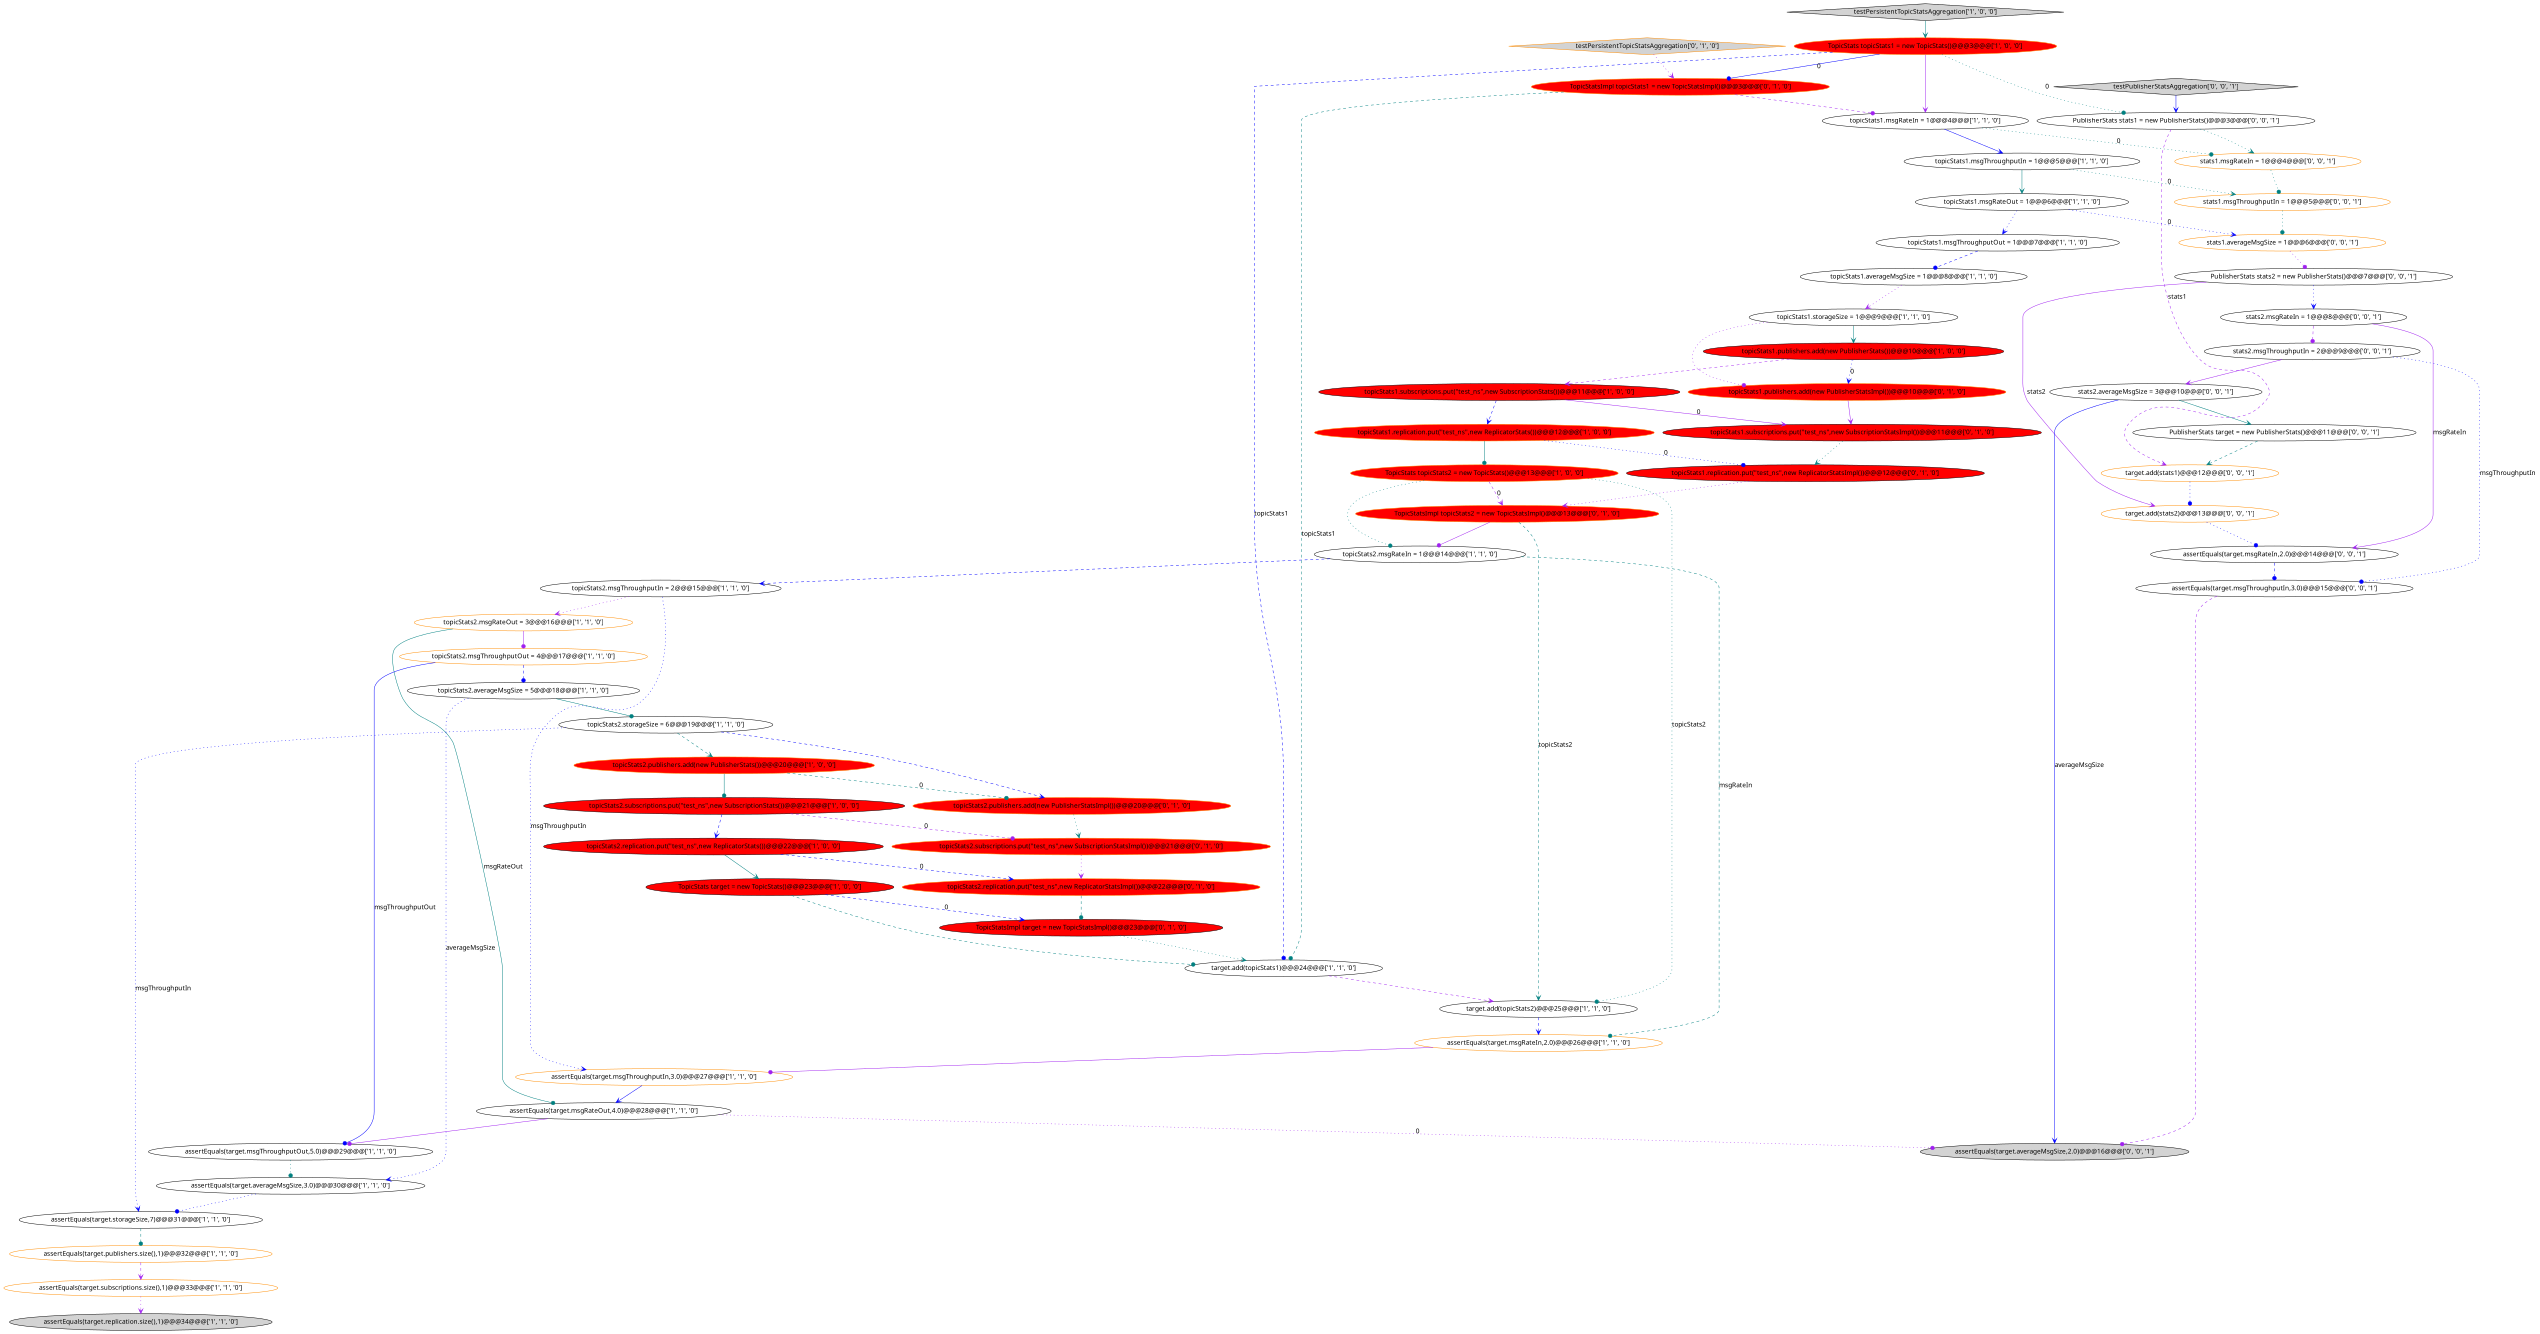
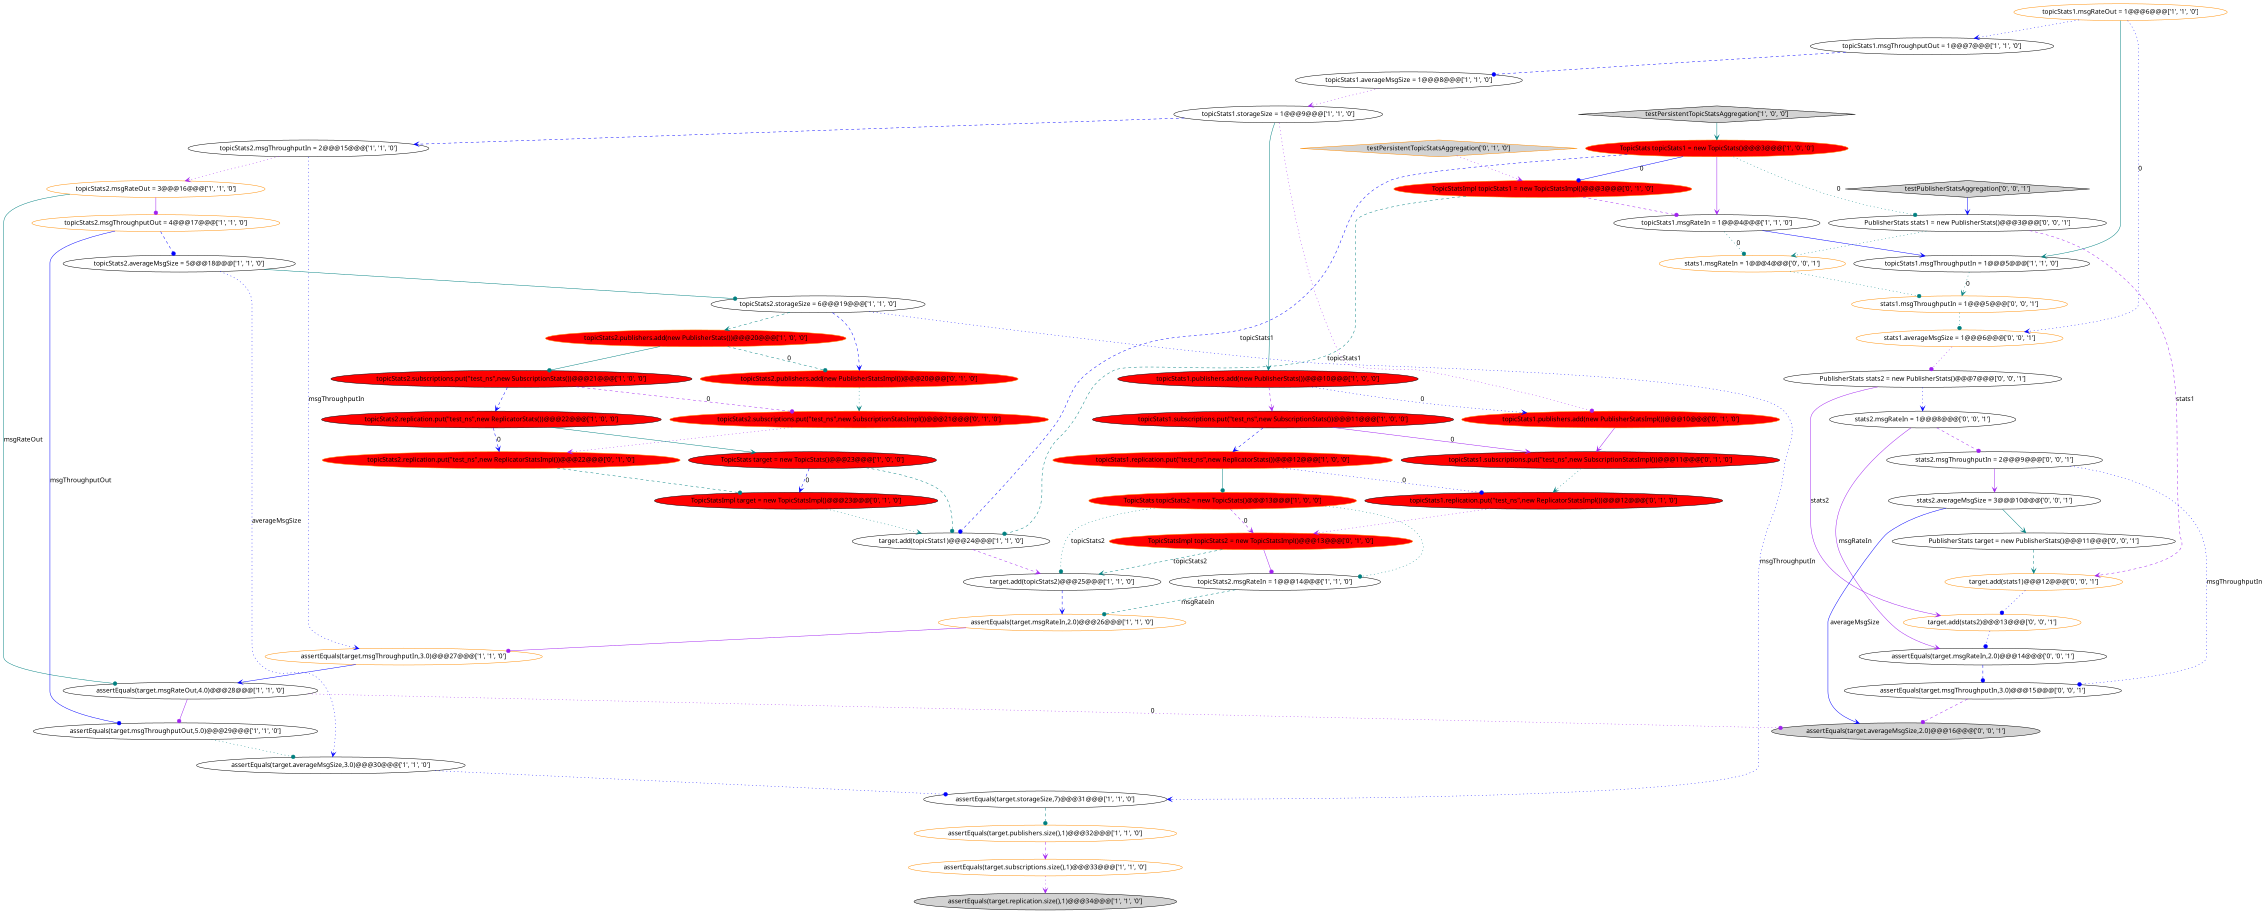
  digraph {
    fontname="Noto Sans"
    node [color=black fillcolor=white fontname="Noto Sans" shape=ellipse style=filled]
    edge [arrowhead=vee color=teal fontname="Noto Sans" style=dotted]
    n1 [label="topicStats2.storageSize = 6@@@19@@@['1', '1', '0']"]
    n2 [color=darkorange fillcolor=red label="topicStats2.publishers.add(new PublisherStats())@@@20@@@['1', '0', '0']"]
    n3 [color=darkorange fillcolor=red label="topicStats2.publishers.add(new PublisherStatsImpl())@@@20@@@['0', '1', '0']"]
    n4 [label="assertEquals(target.storageSize,7)@@@31@@@['1', '1', '0']"]
    n5 [fillcolor=red label="topicStats2.subscriptions.put(\"test_ns\",new SubscriptionStats())@@@21@@@['1', '0', '0']"]
    n6 [color=darkorange fillcolor=red label="topicStats2.subscriptions.put(\"test_ns\",new SubscriptionStatsImpl())@@@21@@@['0', '1', '0']"]
    n7 [color=darkorange label="assertEquals(target.publishers.size(),1)@@@32@@@['1', '1', '0']"]
    n8 [label="topicStats2.msgRateIn = 1@@@14@@@['1', '1', '0']"]
    n9 [color=darkorange label="assertEquals(target.msgRateIn,2.0)@@@26@@@['1', '1', '0']"]
    n10 [label="topicStats2.msgThroughputIn = 2@@@15@@@['1', '1', '0']"]
    n11 [color=darkorange label="assertEquals(target.msgThroughputIn,3.0)@@@27@@@['1', '1', '0']"]
    n12 [color=darkorange label="topicStats2.msgRateOut = 3@@@16@@@['1', '1', '0']"]
    n13 [color=darkorange fillcolor=red label="topicStats1.publishers.add(new PublisherStatsImpl())@@@10@@@['0', '1', '0']"]
    n14 [fillcolor=red label="topicStats1.subscriptions.put(\"test_ns\",new SubscriptionStatsImpl())@@@11@@@['0', '1', '0']"]
    n15 [fillcolor=red label="topicStats1.replication.put(\"test_ns\",new ReplicatorStatsImpl())@@@12@@@['0', '1', '0']"]
    n16 [color=darkorange fillcolor=red label="TopicStats topicStats1 = new TopicStats()@@@3@@@['1', '0', '0']"]
    n17 [color=darkorange fillcolor=red label="TopicStatsImpl topicStats1 = new TopicStatsImpl()@@@3@@@['0', '1', '0']"]
    n18 [label="topicStats1.msgRateIn = 1@@@4@@@['1', '1', '0']"]
    n19 [label="target.add(topicStats1)@@@24@@@['1', '1', '0']"]
    n20 [label="PublisherStats stats1 = new PublisherStats()@@@3@@@['0', '0', '1']"]
    n21 [color=darkorange label="stats1.msgRateIn = 1@@@4@@@['0', '0', '1']"]
    n22 [label="topicStats1.msgThroughputIn = 1@@@5@@@['1', '1', '0']"]
    n23 [label="target.add(topicStats2)@@@25@@@['1', '1', '0']"]
    n24 [color=darkorange label="target.add(stats1)@@@12@@@['0', '0', '1']"]
    n25 [color=darkorange label="topicStats2.msgThroughputOut = 4@@@17@@@['1', '1', '0']"]
    n26 [label="assertEquals(target.msgRateOut,4.0)@@@28@@@['1', '1', '0']"]
    n27 [label="assertEquals(target.msgThroughputOut,5.0)@@@29@@@['1', '1', '0']"]
    n28 [label="topicStats2.averageMsgSize = 5@@@18@@@['1', '1', '0']"]
    n29 [fillcolor=lightgray label="assertEquals(target.averageMsgSize,2.0)@@@16@@@['0', '0', '1']"]
    n30 [label="topicStats1.msgThroughputOut = 1@@@7@@@['1', '1', '0']"]
    n31 [label="topicStats1.averageMsgSize = 1@@@8@@@['1', '1', '0']"]
    n32 [label="topicStats1.storageSize = 1@@@9@@@['1', '1', '0']"]
    n33 [color=darkorange label="stats1.msgThroughputIn = 1@@@5@@@['0', '0', '1']"]
    n34 [color=darkorange label="stats1.averageMsgSize = 1@@@6@@@['0', '0', '1']"]
    n35 [label="assertEquals(target.msgRateIn,2.0)@@@14@@@['0', '0', '1']"]
    n36 [label="assertEquals(target.msgThroughputIn,3.0)@@@15@@@['0', '0', '1']"]
    n37 [label="PublisherStats stats2 = new PublisherStats()@@@7@@@['0', '0', '1']"]
    n38 [label="assertEquals(target.averageMsgSize,3.0)@@@30@@@['1', '1', '0']"]
    n39 [color=darkorange label="assertEquals(target.subscriptions.size(),1)@@@33@@@['1', '1', '0']"]
    n40 [fillcolor=lightgray label="assertEquals(target.replication.size(),1)@@@34@@@['1', '1', '0']"]
    n41 [label="PublisherStats target = new PublisherStats()@@@11@@@['0', '0', '1']"]
    n42 [color=darkorange label="target.add(stats2)@@@13@@@['0', '0', '1']"]
    n43 [fillcolor=lightgray label="testPublisherStatsAggregation['0', '0', '1']" shape=diamond]
    n44 [fillcolor=lightgray label="testPersistentTopicStatsAggregation['1', '0', '0']" shape=diamond]
    n45 [color=darkorange fillcolor=red label="topicStats1.replication.put(\"test_ns\",new ReplicatorStats())@@@12@@@['1', '0', '0']"]
    n46 [color=darkorange fillcolor=red label="TopicStats topicStats2 = new TopicStats()@@@13@@@['1', '0', '0']"]
    n47 [color=darkorange fillcolor=red label="TopicStatsImpl topicStats2 = new TopicStatsImpl()@@@13@@@['0', '1', '0']"]
    n48 [label="stats2.msgRateIn = 1@@@8@@@['0', '0', '1']"]
    n49 [label="stats2.msgThroughputIn = 2@@@9@@@['0', '0', '1']"]
    n50 [label="stats2.averageMsgSize = 3@@@10@@@['0', '0', '1']"]
    n51 [fillcolor=red label="topicStats2.replication.put(\"test_ns\",new ReplicatorStats())@@@22@@@['1', '0', '0']"]
    n52 [color=darkorange fillcolor=red label="topicStats2.replication.put(\"test_ns\",new ReplicatorStatsImpl())@@@22@@@['0', '1', '0']"]
    n53 [fillcolor=red label="TopicStats target = new TopicStats()@@@23@@@['1', '0', '0']"]
    n54 [fillcolor=red label="TopicStatsImpl target = new TopicStatsImpl()@@@23@@@['0', '1', '0']"]
-   n55 [label="topicStats1.msgRateOut = 1@@@6@@@['1', '1', '0']"]
+   n55 [color=darkorange label="topicStats1.msgRateOut = 1@@@6@@@['1', '1', '0']"]
    n56 [fillcolor=red label="topicStats1.publishers.add(new PublisherStats())@@@10@@@['1', '0', '0']"]
    n57 [fillcolor=red label="topicStats1.subscriptions.put(\"test_ns\",new SubscriptionStats())@@@11@@@['1', '0', '0']"]
    n58 [color=darkorange fillcolor=lightgray label="testPersistentTopicStatsAggregation['0', '1', '0']" shape=diamond]
    n1 -> n2 [style=dashed]
    n1 -> n3 [color=blue style=dashed]
    n1 -> n4 [color=blue label=msgThroughputIn]
    n2 -> n3 [arrowhead=dot label=0 style=dashed]
    n2 -> n5 [arrowhead=dot style=solid]
    n3 -> n6
    n4 -> n7 [arrowhead=dot style=dashed]
    n5 -> n6 [arrowhead=dot color=purple label=0 style=dashed]
    n5 -> n51 [color=blue style=dashed]
    n6 -> n52 [color=purple]
    n7 -> n39 [color=purple style=dashed]
    n8 -> n9 [arrowhead=dot label=msgRateIn style=dashed]
-   n8 -> n10 [color=blue style=dashed]
+   n32 -> n10 [color=blue style=dashed]
    n9 -> n11 [arrowhead=dot color=purple style=solid]
    n10 -> n11 [color=blue label=msgThroughputIn]
    n10 -> n12 [color=purple]
    n11 -> n26 [color=blue style=solid]
    n12 -> n25 [arrowhead=dot color=purple style=solid]
    n12 -> n26 [arrowhead=dot label=msgRateOut style=solid]
    n13 -> n14 [color=purple style=solid]
    n14 -> n15
    n15 -> n47 [color=purple]
    n16 -> n17 [arrowhead=dot color=blue label=0 style=solid]
    n16 -> n18 [color=purple style=solid]
    n16 -> n19 [arrowhead=dot color=blue label=topicStats1 style=dashed]
    n16 -> n20 [arrowhead=dot label=0]
    n17 -> n18 [arrowhead=dot color=purple style=dashed]
    n17 -> n19 [arrowhead=dot label=topicStats1 style=dashed]
    n18 -> n21 [arrowhead=dot label=0]
    n18 -> n22 [color=blue style=solid]
    n19 -> n23 [color=purple style=dashed]
    n20 -> n21
    n20 -> n24 [color=purple label=stats1 style=dashed]
    n21 -> n33 [arrowhead=dot]
    n22 -> n33 [label=0]
-   n22 -> n55 [style=solid]
+   n55 -> n22 [style=solid]
    n23 -> n9 [color=blue style=dashed]
    n24 -> n42 [arrowhead=dot color=blue]
    n25 -> n27 [arrowhead=dot color=blue label=msgThroughputOut style=solid]
    n25 -> n28 [arrowhead=dot color=blue style=dashed]
    n26 -> n27 [arrowhead=dot color=purple style=solid]
    n26 -> n29 [arrowhead=dot color=purple label=0]
    n27 -> n38 [arrowhead=dot]
    n28 -> n1 [arrowhead=dot style=solid]
    n28 -> n38 [color=blue label=averageMsgSize]
    n30 -> n31 [arrowhead=dot color=blue style=dashed]
    n31 -> n32 [color=purple]
    n32 -> n13 [arrowhead=dot color=purple]
    n32 -> n56 [style=solid]
    n33 -> n34 [arrowhead=dot]
    n34 -> n37 [arrowhead=dot color=purple]
    n35 -> n36 [arrowhead=dot color=blue style=dashed]
    n36 -> n29 [arrowhead=dot color=purple style=dashed]
    n37 -> n42 [color=purple label=stats2 style=solid]
    n37 -> n48 [color=blue]
    n38 -> n4 [arrowhead=dot color=blue]
    n39 -> n40 [color=purple]
    n41 -> n24 [style=dashed]
    n42 -> n35 [arrowhead=dot color=blue]
    n43 -> n20 [color=blue style=solid]
    n44 -> n16 [style=solid]
    n45 -> n15 [arrowhead=dot color=blue label=0]
    n45 -> n46 [arrowhead=dot style=solid]
    n46 -> n8 [arrowhead=dot]
    n46 -> n23 [arrowhead=dot label=topicStats2]
    n46 -> n47 [color=purple label=0 style=dashed]
    n47 -> n8 [arrowhead=dot color=purple style=solid]
    n47 -> n23 [label=topicStats2 style=dashed]
    n48 -> n35 [color=purple label=msgRateIn style=solid]
    n48 -> n49 [arrowhead=dot color=purple style=dashed]
    n49 -> n36 [arrowhead=dot color=blue label=msgThroughputIn]
    n49 -> n50 [color=purple style=solid]
    n50 -> n29 [color=blue label=averageMsgSize style=solid]
    n50 -> n41 [style=solid]
    n51 -> n52 [color=blue label=0 style=dashed]
    n51 -> n53 [style=solid]
    n52 -> n54 [arrowhead=dot style=dashed]
    n53 -> n19 [arrowhead=dot style=dashed]
    n53 -> n54 [color=blue label=0 style=dashed]
    n54 -> n19
    n55 -> n30 [color=blue]
    n55 -> n34 [color=blue label=0]
    n56 -> n13 [color=blue label=0]
    n56 -> n57 [color=purple style=dashed]
    n57 -> n14 [color=purple label=0 style=solid]
    n57 -> n45 [color=blue style=dashed]
    n58 -> n17 [color=purple]
  }
